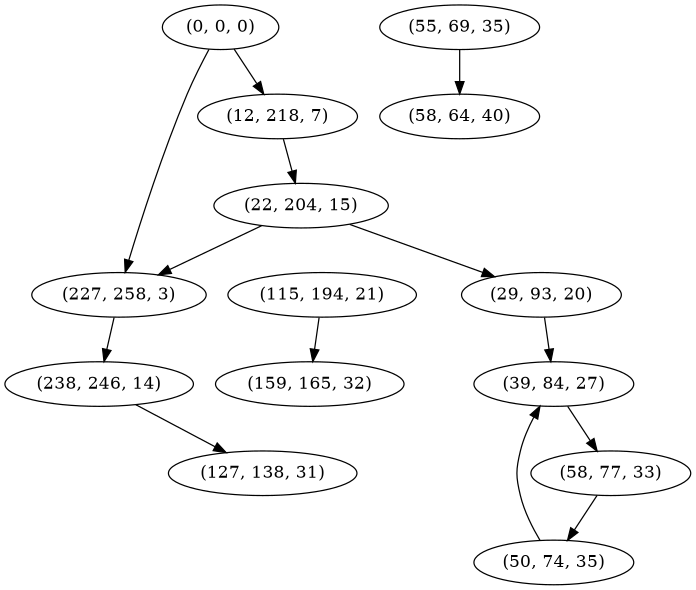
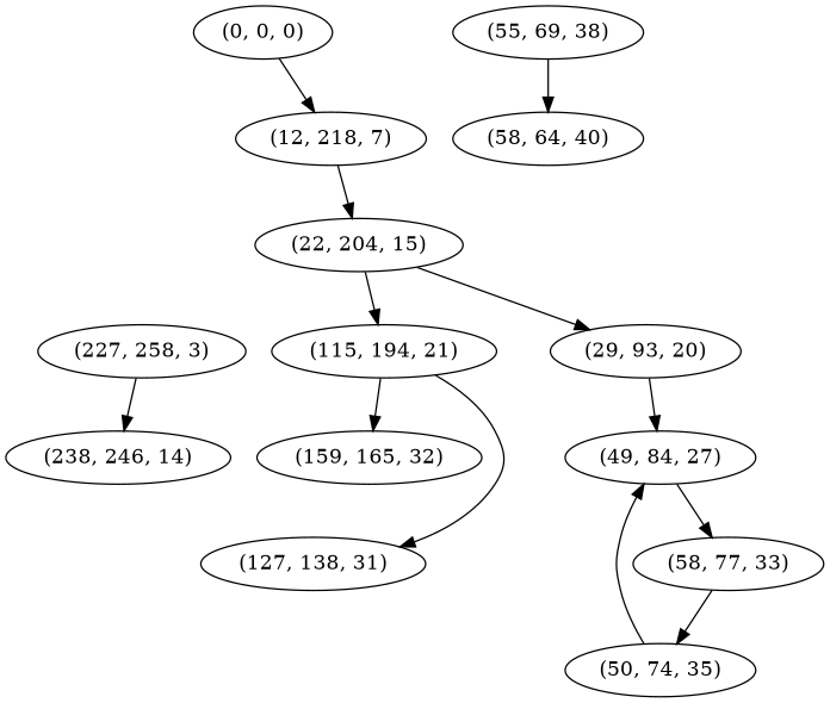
  digraph {
    "(0, 0, 0)"
    "(12, 218, 7)"
    "(227, 258, 3)"
    "(22, 204, 15)"
    "(238, 246, 14)"
    "(29, 93, 20)"
    "(115, 194, 21)"
-   "(39, 84, 27)"
+   "(39, 84, 27)" [label="(49, 84, 27)"]
    "(127, 138, 31)"
    "(159, 165, 32)"
    n11 [label="(58, 77, 33)"]
    "(50, 74, 35)"
-   "(55, 69, 38)" [label="(55, 69, 35)"]
+   "(55, 69, 38)"
    "(58, 64, 40)"
    "(0, 0, 0)" -> "(12, 218, 7)"
-   "(0, 0, 0)" -> "(227, 258, 3)"
    "(12, 218, 7)" -> "(22, 204, 15)"
    "(227, 258, 3)" -> "(238, 246, 14)"
    "(22, 204, 15)" -> "(29, 93, 20)"
-   "(22, 204, 15)" -> "(227, 258, 3)"
+   "(22, 204, 15)" -> "(115, 194, 21)"
    "(29, 93, 20)" -> "(39, 84, 27)"
-   "(238, 246, 14)" -> "(127, 138, 31)"
+   "(115, 194, 21)" -> "(127, 138, 31)"
    "(115, 194, 21)" -> "(159, 165, 32)"
    "(39, 84, 27)" -> n11
    n11 -> "(50, 74, 35)"
    "(50, 74, 35)" -> "(39, 84, 27)"
    "(55, 69, 38)" -> "(58, 64, 40)"
  }
